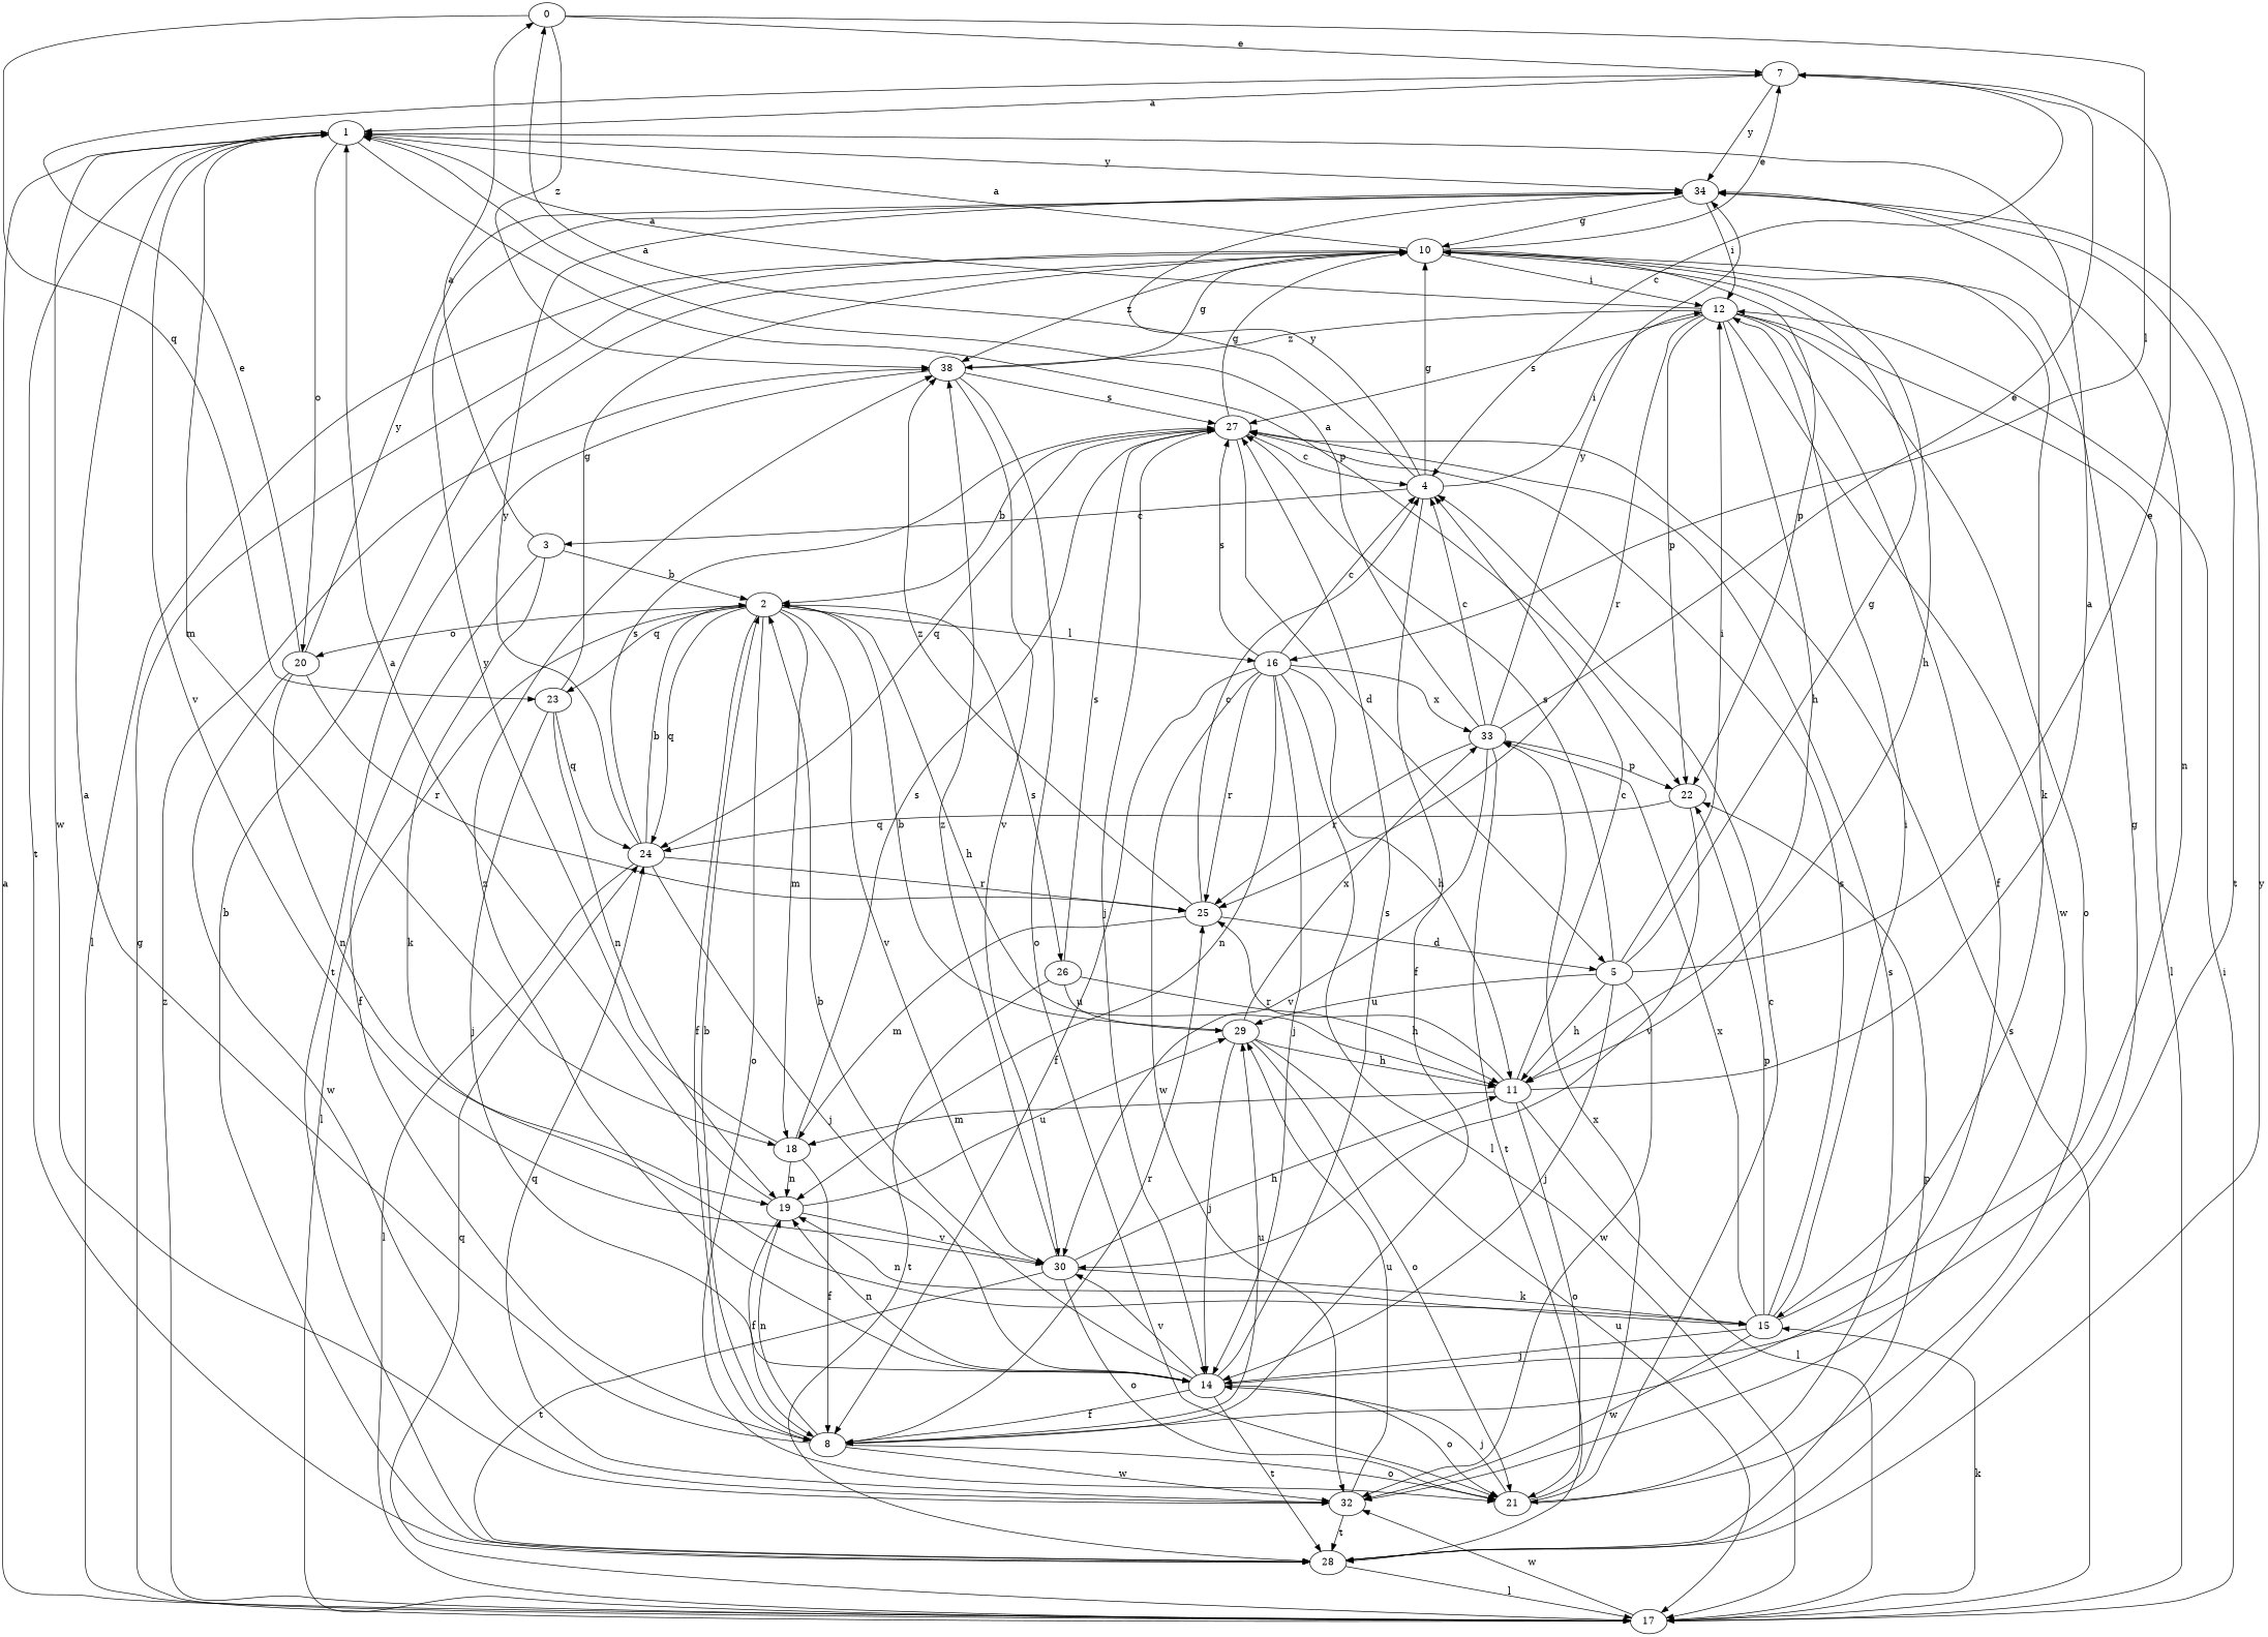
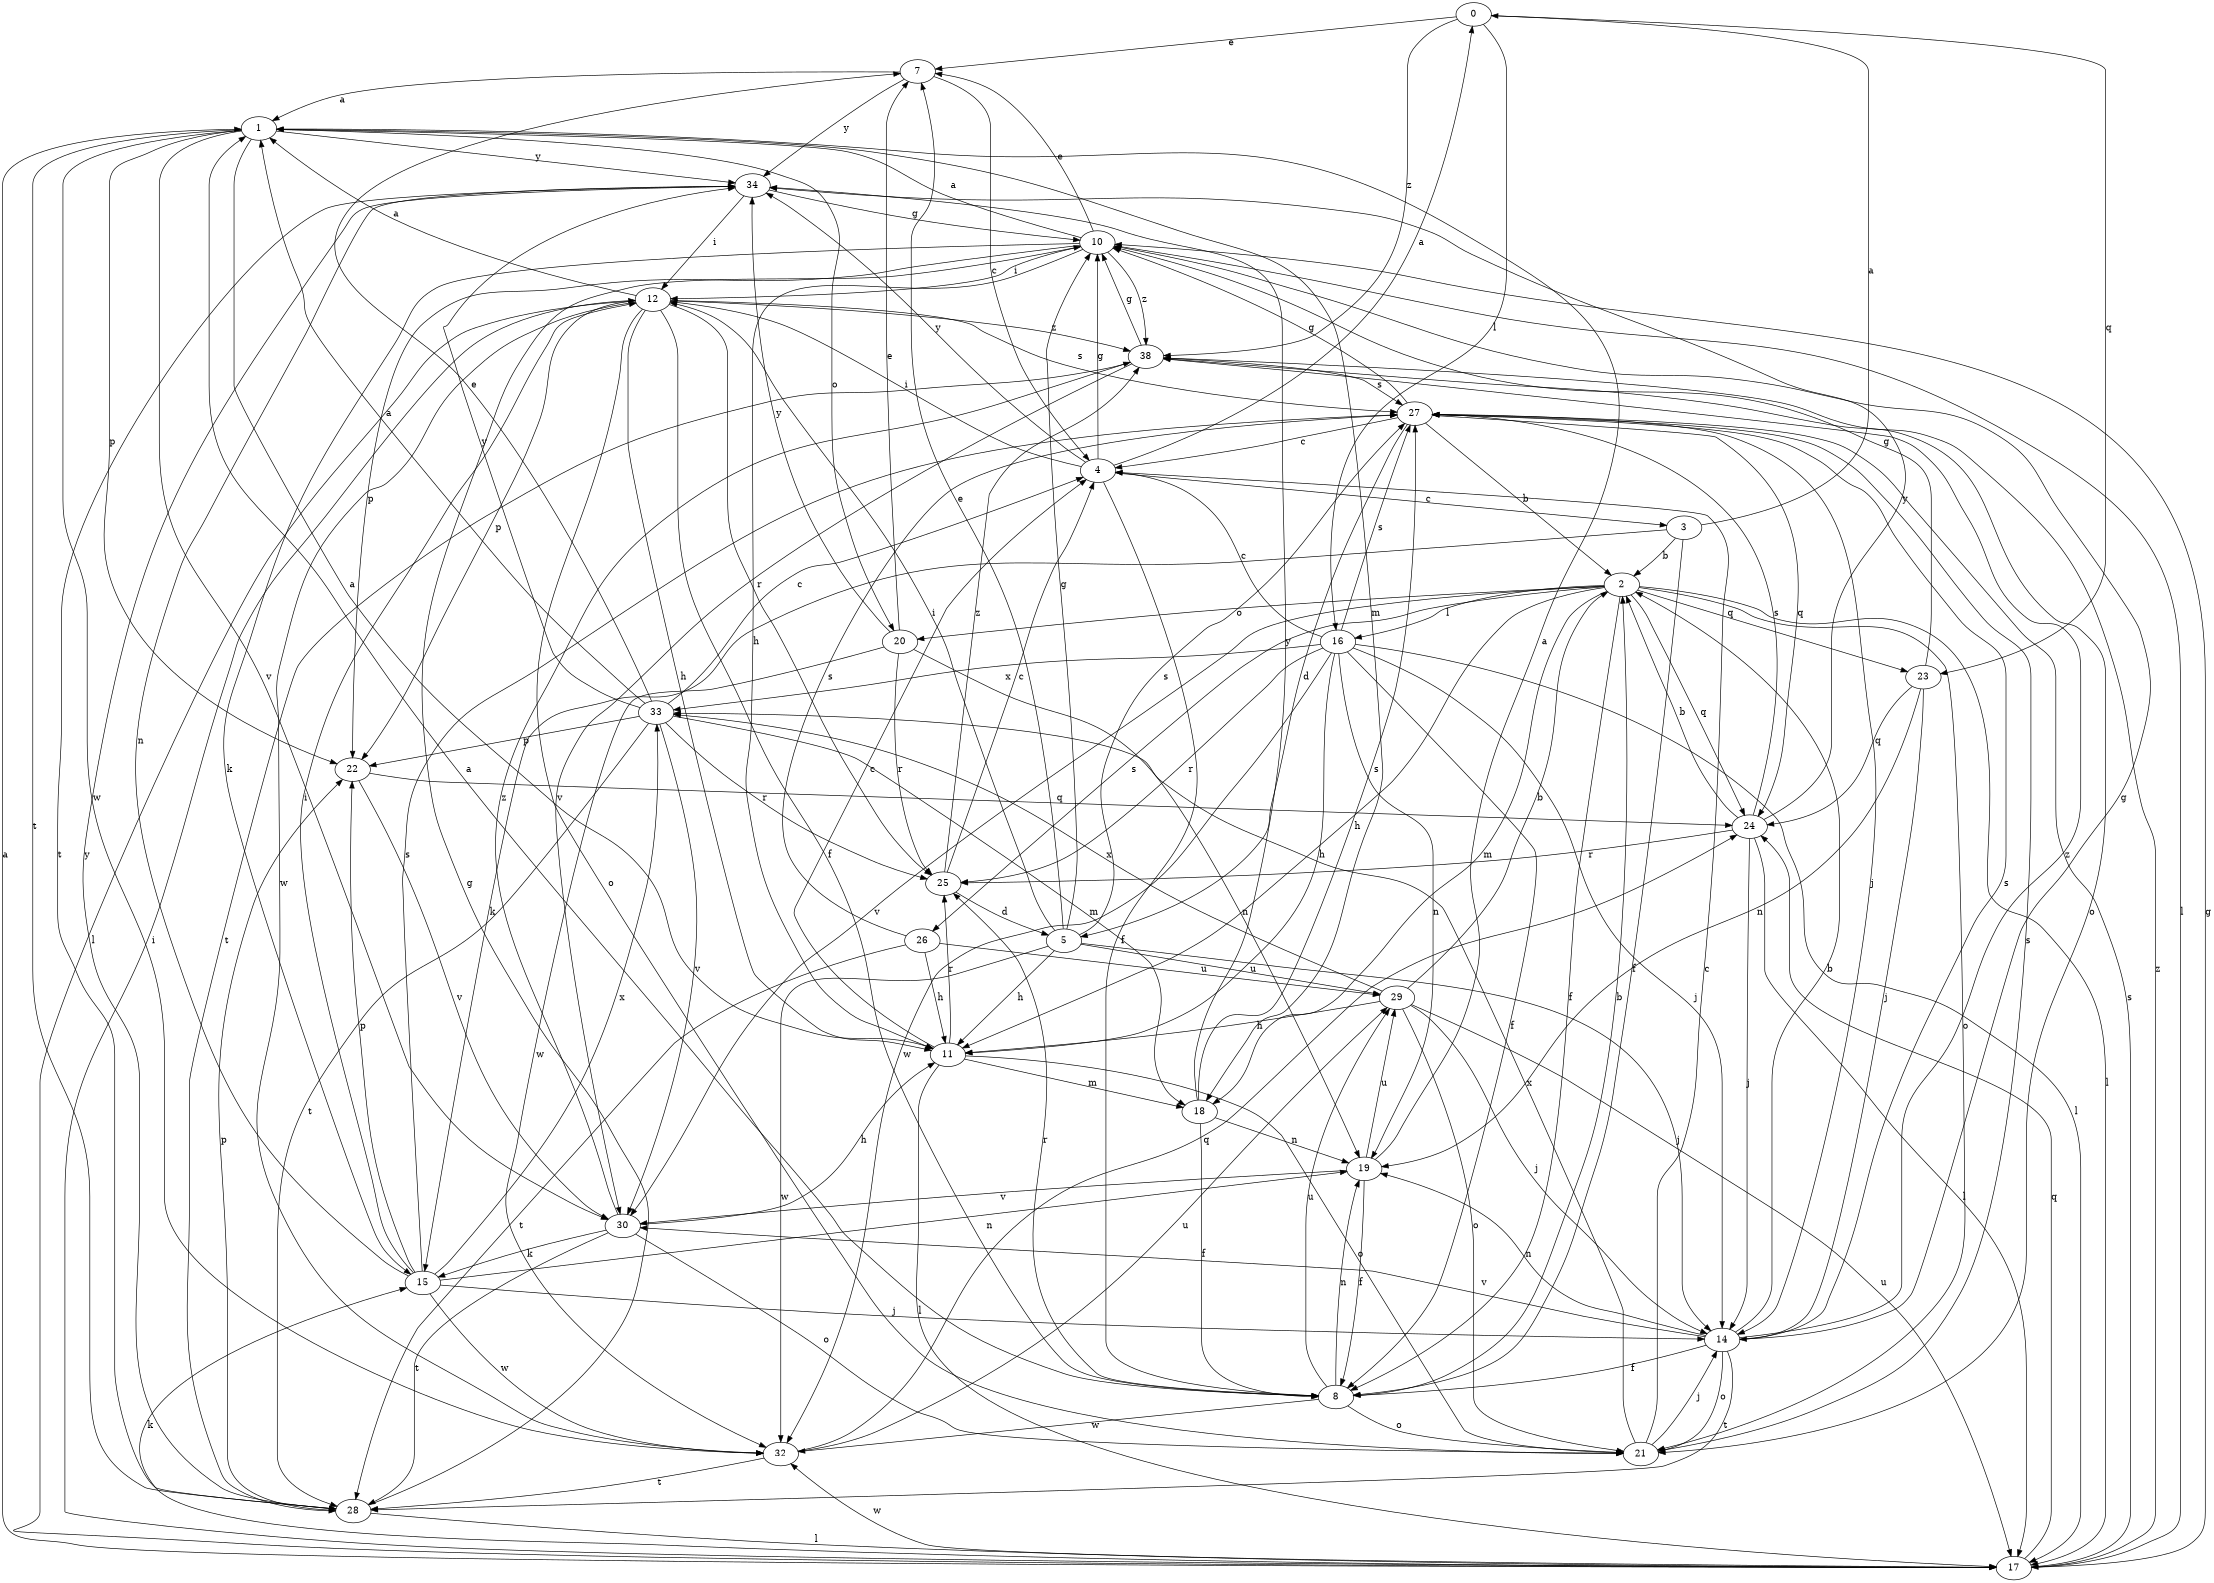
  strict digraph {
    0
    7
    16
    23
    38
    1
    34
    4
    32
    8
    11
    17
    14
    27
    19
    25
    33
    24
    10
    28
    30
    21
    18
    20
    22
    15
    29
    12
    2
    26
    3
    5
    0 -> 7 [label=e]
    0 -> 16 [label=l]
    0 -> 23 [label=q]
    0 -> 38 [label=z]
    7 -> 1 [label=a]
    7 -> 34 [label=y]
    7 -> 4 [label=c]
    16 -> 4 [label=c]
    16 -> 32 [label=w]
    16 -> 8 [label=f]
    16 -> 11 [label=h]
    16 -> 17 [label=l]
    16 -> 14 [label=j]
    16 -> 27 [label=s]
    16 -> 19 [label=n]
    16 -> 25 [label=r]
    16 -> 33 [label=x]
    23 -> 14 [label=j]
    23 -> 19 [label=n]
    23 -> 24 [label=q]
    23 -> 10 [label=g]
    38 -> 27 [label=s]
    38 -> 10 [label=g]
    38 -> 28 [label=t]
    38 -> 30 [label=v]
    38 -> 21 [label=o]
    1 -> 34 [label=y]
    1 -> 32 [label=w]
    1 -> 28 [label=t]
    1 -> 30 [label=v]
    1 -> 18 [label=m]
    1 -> 20 [label=o]
    1 -> 22 [label=p]
    34 -> 10 [label=g]
    34 -> 28 [label=t]
    34 -> 12 [label=i]
    4 -> 0 [label=a]
    4 -> 34 [label=y]
    4 -> 8 [label=f]
    4 -> 10 [label=g]
    4 -> 12 [label=i]
    4 -> 3 [label=c]
    32 -> 24 [label=q]
    32 -> 28 [label=t]
    32 -> 29 [label=u]
    8 -> 1 [label=a]
    8 -> 32 [label=w]
    8 -> 19 [label=n]
    8 -> 25 [label=r]
    8 -> 21 [label=o]
    8 -> 29 [label=u]
    8 -> 2 [label=b]
-   11 -> 1 [label=a]
+   1 -> 11 [label=a]
    11 -> 4 [label=c]
    11 -> 17 [label=l]
    11 -> 25 [label=r]
    11 -> 21 [label=o]
    11 -> 18 [label=m]
    17 -> 38 [label=z]
    17 -> 1 [label=a]
    17 -> 32 [label=w]
    17 -> 27 [label=s]
    17 -> 24 [label=q]
    17 -> 10 [label=g]
    17 -> 15 [label=k]
    17 -> 12 [label=i]
    14 -> 38 [label=z]
    14 -> 8 [label=f]
    14 -> 27 [label=s]
    14 -> 19 [label=n]
    14 -> 10 [label=g]
    14 -> 28 [label=t]
    14 -> 30 [label=v]
    14 -> 21 [label=o]
    14 -> 2 [label=b]
    27 -> 4 [label=c]
    27 -> 14 [label=j]
    27 -> 24 [label=q]
    27 -> 10 [label=g]
    27 -> 2 [label=b]
    27 -> 5 [label=d]
    19 -> 1 [label=a]
    19 -> 8 [label=f]
    19 -> 30 [label=v]
    19 -> 29 [label=u]
    25 -> 38 [label=z]
    25 -> 4 [label=c]
    25 -> 5 [label=d]
    33 -> 7 [label=e]
    33 -> 1 [label=a]
    33 -> 34 [label=y]
    33 -> 4 [label=c]
    33 -> 25 [label=r]
    33 -> 28 [label=t]
    33 -> 30 [label=v]
-   25 -> 18 [label=m]
+   33 -> 18 [label=m]
    33 -> 22 [label=p]
    24 -> 34 [label=y]
    24 -> 17 [label=l]
    24 -> 14 [label=j]
    24 -> 27 [label=s]
    24 -> 25 [label=r]
    24 -> 2 [label=b]
    10 -> 7 [label=e]
    10 -> 38 [label=z]
    10 -> 1 [label=a]
    10 -> 11 [label=h]
    10 -> 17 [label=l]
    10 -> 22 [label=p]
    10 -> 15 [label=k]
    10 -> 12 [label=i]
    28 -> 34 [label=y]
    28 -> 17 [label=l]
-   28 -> 10 [label=b]
+   28 -> 10 [label=g]
    28 -> 22 [label=p]
    30 -> 38 [label=z]
    30 -> 11 [label=h]
    30 -> 28 [label=t]
    30 -> 21 [label=o]
    30 -> 15 [label=k]
    21 -> 4 [label=c]
    21 -> 14 [label=j]
    21 -> 27 [label=s]
    21 -> 33 [label=x]
    18 -> 34 [label=y]
    18 -> 8 [label=f]
    18 -> 27 [label=s]
    18 -> 19 [label=n]
    20 -> 7 [label=e]
    20 -> 34 [label=y]
    20 -> 32 [label=w]
    20 -> 19 [label=n]
    20 -> 25 [label=r]
    22 -> 24 [label=q]
    22 -> 30 [label=v]
    15 -> 34 [label=n]
    15 -> 32 [label=w]
    15 -> 14 [label=j]
    15 -> 27 [label=s]
    15 -> 19 [label=n]
    15 -> 33 [label=x]
    15 -> 22 [label=p]
    15 -> 12 [label=i]
    29 -> 11 [label=h]
    29 -> 17 [label=u]
    29 -> 14 [label=j]
    29 -> 33 [label=x]
    29 -> 21 [label=o]
    29 -> 2 [label=b]
    12 -> 38 [label=z]
    12 -> 1 [label=a]
    12 -> 32 [label=w]
    12 -> 8 [label=f]
    12 -> 11 [label=h]
    12 -> 17 [label=l]
    12 -> 27 [label=s]
    12 -> 25 [label=r]
    12 -> 21 [label=o]
    12 -> 22 [label=p]
    2 -> 16 [label=l]
    2 -> 23 [label=q]
    2 -> 8 [label=f]
    2 -> 11 [label=h]
    2 -> 17 [label=l]
    2 -> 24 [label=q]
    2 -> 30 [label=v]
    2 -> 21 [label=o]
    2 -> 18 [label=m]
    2 -> 20 [label=o]
    2 -> 26 [label=s]
    26 -> 11 [label=h]
    26 -> 27 [label=s]
    26 -> 28 [label=t]
    26 -> 29 [label=u]
    3 -> 0 [label=a]
    3 -> 8 [label=f]
    3 -> 15 [label=k]
    3 -> 2 [label=b]
    5 -> 7 [label=e]
    5 -> 32 [label=w]
    5 -> 11 [label=h]
    5 -> 14 [label=j]
    5 -> 27 [label=s]
    5 -> 10 [label=g]
    5 -> 29 [label=u]
    5 -> 12 [label=i]
  }
